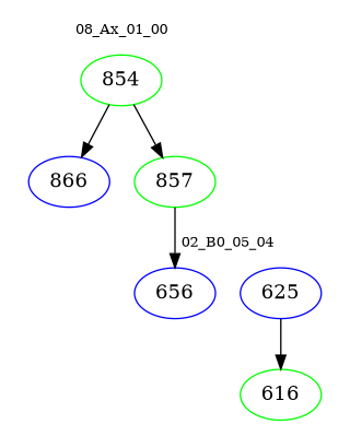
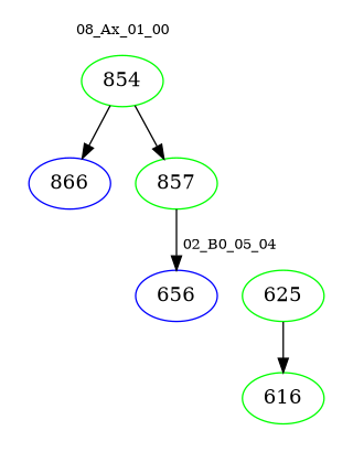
  digraph {
    node [color=green]
    edge [color=black]
    n1 [label=854]
    n2 [color=blue label=866]
    n3 [label=857]
-   n4 [color=blue label=625]
+   n4 [label=625]
    n5 [label=616]
    n6 [color=blue label=656]
    subgraph cluster_1 {
      color=white
      fontsize=10
      label="08_Ax_01_00"
      n1
      n2
      n3
    }
    subgraph cluster_2 {
      color=white
      fontsize=10
      label="02_B0_05_04"
      n4
      n5
      n6
    }
    n1 -> n2
    n1 -> n3
    n3 -> n6
    n4 -> n5
  }
